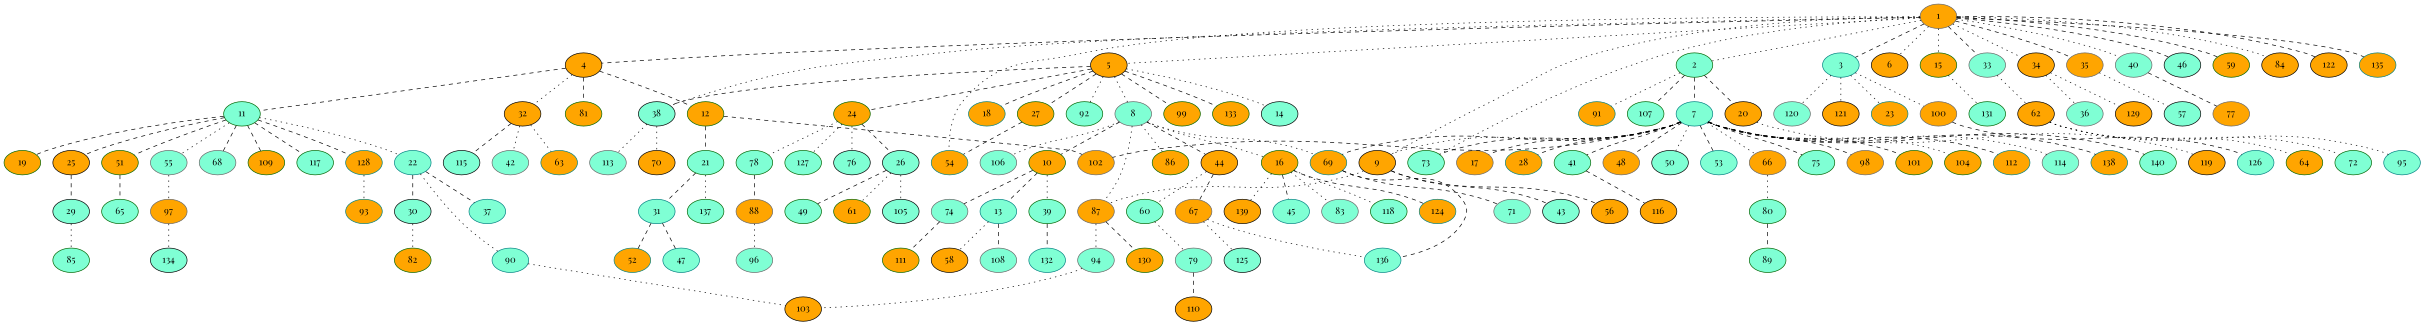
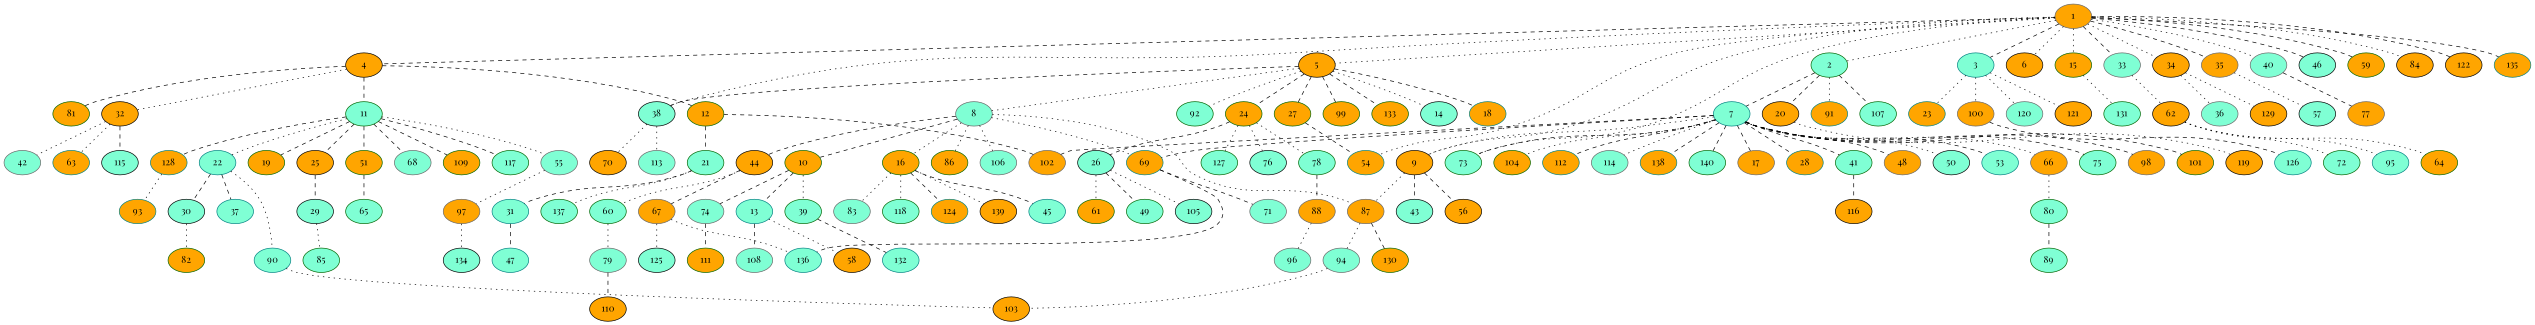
  graph {
    fontname="Playfair Display"
    node [color=darkgreen fillcolor=orange fontname="Playfair Display" style=filled]
    edge [fontname="Playfair Display" style=dashed]
    1 [color=gray40]
    2 [fillcolor=aquamarine]
    3 [color=teal fillcolor=aquamarine]
    4 [color=black]
    5 [color=black]
    6 [color=black]
    9 [color=black]
    15
    33 [color=gray40 fillcolor=aquamarine]
    34 [color=black]
    35 [color=gray40]
    38 [color=black fillcolor=aquamarine]
    40 [color=gray40 fillcolor=aquamarine]
    46 [color=black fillcolor=aquamarine]
    54 [color=teal]
    59
    73 [fillcolor=aquamarine]
    84 [color=black]
    122 [color=black]
    135 [color=teal]
    7 [color=teal fillcolor=aquamarine]
    20 [color=black]
    91 [color=teal]
    107 [fillcolor=aquamarine]
    23 [color=teal]
    100 [color=gray40]
    120 [color=gray40 fillcolor=aquamarine]
    121 [color=black]
    11 [fillcolor=aquamarine]
    12
    32 [color=black]
    81
    8 [color=gray40 fillcolor=aquamarine]
    14 [color=black fillcolor=aquamarine]
    18 [color=teal]
    24
    27
    92 [fillcolor=aquamarine]
    99
    133
    87 [color=gray40]
    43 [color=black fillcolor=aquamarine]
    56 [color=black]
    131 [fillcolor=aquamarine]
    62 [color=black]
    36 [color=gray40 fillcolor=aquamarine]
    129 [color=black]
    57 [color=black fillcolor=aquamarine]
    70 [color=black]
    113 [color=gray40 fillcolor=aquamarine]
    77 [color=gray40]
    17 [color=gray40]
    28 [color=teal]
    41 [fillcolor=aquamarine]
    48 [color=gray40]
    50 [color=black fillcolor=aquamarine]
    53 [color=teal fillcolor=aquamarine]
    66 [color=gray40]
    69 [color=teal]
    75 [fillcolor=aquamarine]
    98 [color=gray40]
    101
    102 [color=gray40]
    104
    112 [color=teal]
    114 [color=gray40 fillcolor=aquamarine]
    138 [color=teal]
    140 [fillcolor=aquamarine]
    119 [color=black]
    126 [color=teal fillcolor=aquamarine]
    19
    22 [color=teal fillcolor=aquamarine]
    25 [color=black]
    51
    55 [color=gray40 fillcolor=aquamarine]
    68 [color=gray40 fillcolor=aquamarine]
    109
    117 [fillcolor=aquamarine]
    128 [color=teal]
    21 [fillcolor=aquamarine]
    42 [color=gray40 fillcolor=aquamarine]
    63 [color=teal]
    115 [color=black fillcolor=aquamarine]
    10
    16
    44 [color=black]
    86
    106 [color=gray40 fillcolor=aquamarine]
    26 [color=black fillcolor=aquamarine]
    76 [color=black fillcolor=aquamarine]
    78 [fillcolor=aquamarine]
    127 [fillcolor=aquamarine]
    116 [color=black]
    80 [fillcolor=aquamarine]
    136 [color=teal fillcolor=aquamarine]
    71 [color=gray40 fillcolor=aquamarine]
    13 [color=teal fillcolor=aquamarine]
    39 [fillcolor=aquamarine]
    74 [color=gray40 fillcolor=aquamarine]
    45 [color=teal fillcolor=aquamarine]
    83 [color=gray40 fillcolor=aquamarine]
    118 [fillcolor=aquamarine]
    124 [color=teal]
    139 [color=black]
    60 [fillcolor=aquamarine]
    67 [color=gray40]
    94 [color=gray40 fillcolor=aquamarine]
    130
    58 [color=black]
    108 [color=gray40 fillcolor=aquamarine]
    132 [color=teal fillcolor=aquamarine]
    111
    30 [color=black fillcolor=aquamarine]
    37 [color=teal fillcolor=aquamarine]
    90 [color=teal fillcolor=aquamarine]
    29 [color=black fillcolor=aquamarine]
    65 [fillcolor=aquamarine]
    97 [color=gray40]
    93 [color=teal]
    31 [color=teal fillcolor=aquamarine]
    137 [fillcolor=aquamarine]
    47 [color=teal fillcolor=aquamarine]
-   52 [color=teal]
    82
    103 [color=black]
    49 [fillcolor=aquamarine]
    61
    105 [color=black fillcolor=aquamarine]
    88 [color=gray40]
    85 [fillcolor=aquamarine]
    64
    72 [fillcolor=aquamarine]
    95 [color=teal fillcolor=aquamarine]
    79 [color=gray40 fillcolor=aquamarine]
    125 [color=black fillcolor=aquamarine]
    134 [color=black fillcolor=aquamarine]
    110 [color=black]
    89 [fillcolor=aquamarine]
    96 [color=gray40 fillcolor=aquamarine]
    1 -- 2 [style=dotted]
    1 -- 3
    1 -- 4
    1 -- 5 [style=dotted]
    1 -- 6 [style=dotted]
    1 -- 9 [style=dotted]
    1 -- 15 [style=dotted]
    1 -- 33
    1 -- 34 [style=dotted]
    1 -- 35
    1 -- 38 [style=dotted]
    1 -- 40 [style=dotted]
    1 -- 46
    1 -- 54 [style=dotted]
    1 -- 59
    1 -- 73 [style=dotted]
    1 -- 84 [style=dotted]
    1 -- 122
    1 -- 135
    2 -- 7
    2 -- 20
    2 -- 91 [style=dotted]
    2 -- 107
    3 -- 23 [style=dotted]
    3 -- 100 [style=dotted]
    3 -- 120 [style=dotted]
    3 -- 121 [style=dotted]
    4 -- 11
    4 -- 12
    4 -- 32 [style=dotted]
    4 -- 81
    5 -- 38
    5 -- 8 [style=dotted]
    5 -- 14 [style=dotted]
    5 -- 18
    5 -- 24
    5 -- 27
    5 -- 92 [style=dotted]
    5 -- 99
    5 -- 133
    9 -- 87 [style=dotted]
    9 -- 43
    9 -- 56
    15 -- 131 [style=dotted]
    33 -- 62 [style=dotted]
    34 -- 36 [style=dotted]
    34 -- 129 [style=dotted]
    35 -- 57 [style=dotted]
    38 -- 70 [style=dotted]
    38 -- 113 [style=dotted]
    40 -- 77
    7 -- 9 [style=dotted]
    7 -- 73
    7 -- 17
    7 -- 28
    7 -- 41
    7 -- 48
    7 -- 50 [style=dotted]
    7 -- 53
    7 -- 66 [style=dotted]
    7 -- 69
    7 -- 75
    7 -- 98
    7 -- 101
    7 -- 102
    7 -- 104 [style=dotted]
    7 -- 112
    7 -- 114 [style=dotted]
    7 -- 138
    7 -- 140
    20 -- 119 [style=dotted]
    100 -- 126
    11 -- 19
    11 -- 22 [style=dotted]
    11 -- 25
    11 -- 51
    11 -- 55 [style=dotted]
    11 -- 68
    11 -- 109
    11 -- 117
    11 -- 128
    12 -- 102
    12 -- 21
    32 -- 42 [style=dotted]
    32 -- 63 [style=dotted]
    32 -- 115
    8 -- 87 [style=dotted]
    8 -- 69 [style=dotted]
    8 -- 10
    8 -- 16 [style=dotted]
    8 -- 44
    8 -- 86 [style=dotted]
    8 -- 106 [style=dotted]
    24 -- 26
    24 -- 76 [style=dotted]
    24 -- 78 [style=dotted]
    24 -- 127 [style=dotted]
    27 -- 54
    87 -- 94 [style=dotted]
    87 -- 130
    62 -- 64 [style=dotted]
    62 -- 72 [style=dotted]
    62 -- 95 [style=dotted]
    41 -- 116
    66 -- 80 [style=dotted]
    69 -- 136
    69 -- 71
    22 -- 30
    22 -- 37
    22 -- 90 [style=dotted]
    25 -- 29
    51 -- 65
    55 -- 97 [style=dotted]
    128 -- 93 [style=dotted]
    21 -- 31
    21 -- 137 [style=dotted]
    10 -- 13
    10 -- 39 [style=dotted]
    10 -- 74
    16 -- 45
    16 -- 83 [style=dotted]
    16 -- 118 [style=dotted]
    16 -- 124
    16 -- 139 [style=dotted]
    44 -- 60 [style=dotted]
    44 -- 67
    26 -- 49
    26 -- 61 [style=dotted]
    26 -- 105 [style=dotted]
    78 -- 88
    80 -- 89
    13 -- 58 [style=dotted]
    13 -- 108
    39 -- 132
    74 -- 111
    60 -- 79 [style=dotted]
    67 -- 136 [style=dotted]
    67 -- 125 [style=dotted]
    94 -- 103 [style=dotted]
    30 -- 82 [style=dotted]
    90 -- 103 [style=dotted]
    29 -- 85 [style=dotted]
    97 -- 134 [style=dotted]
    31 -- 47
-   31 -- 52
    88 -- 96 [style=dotted]
    79 -- 110
  }
